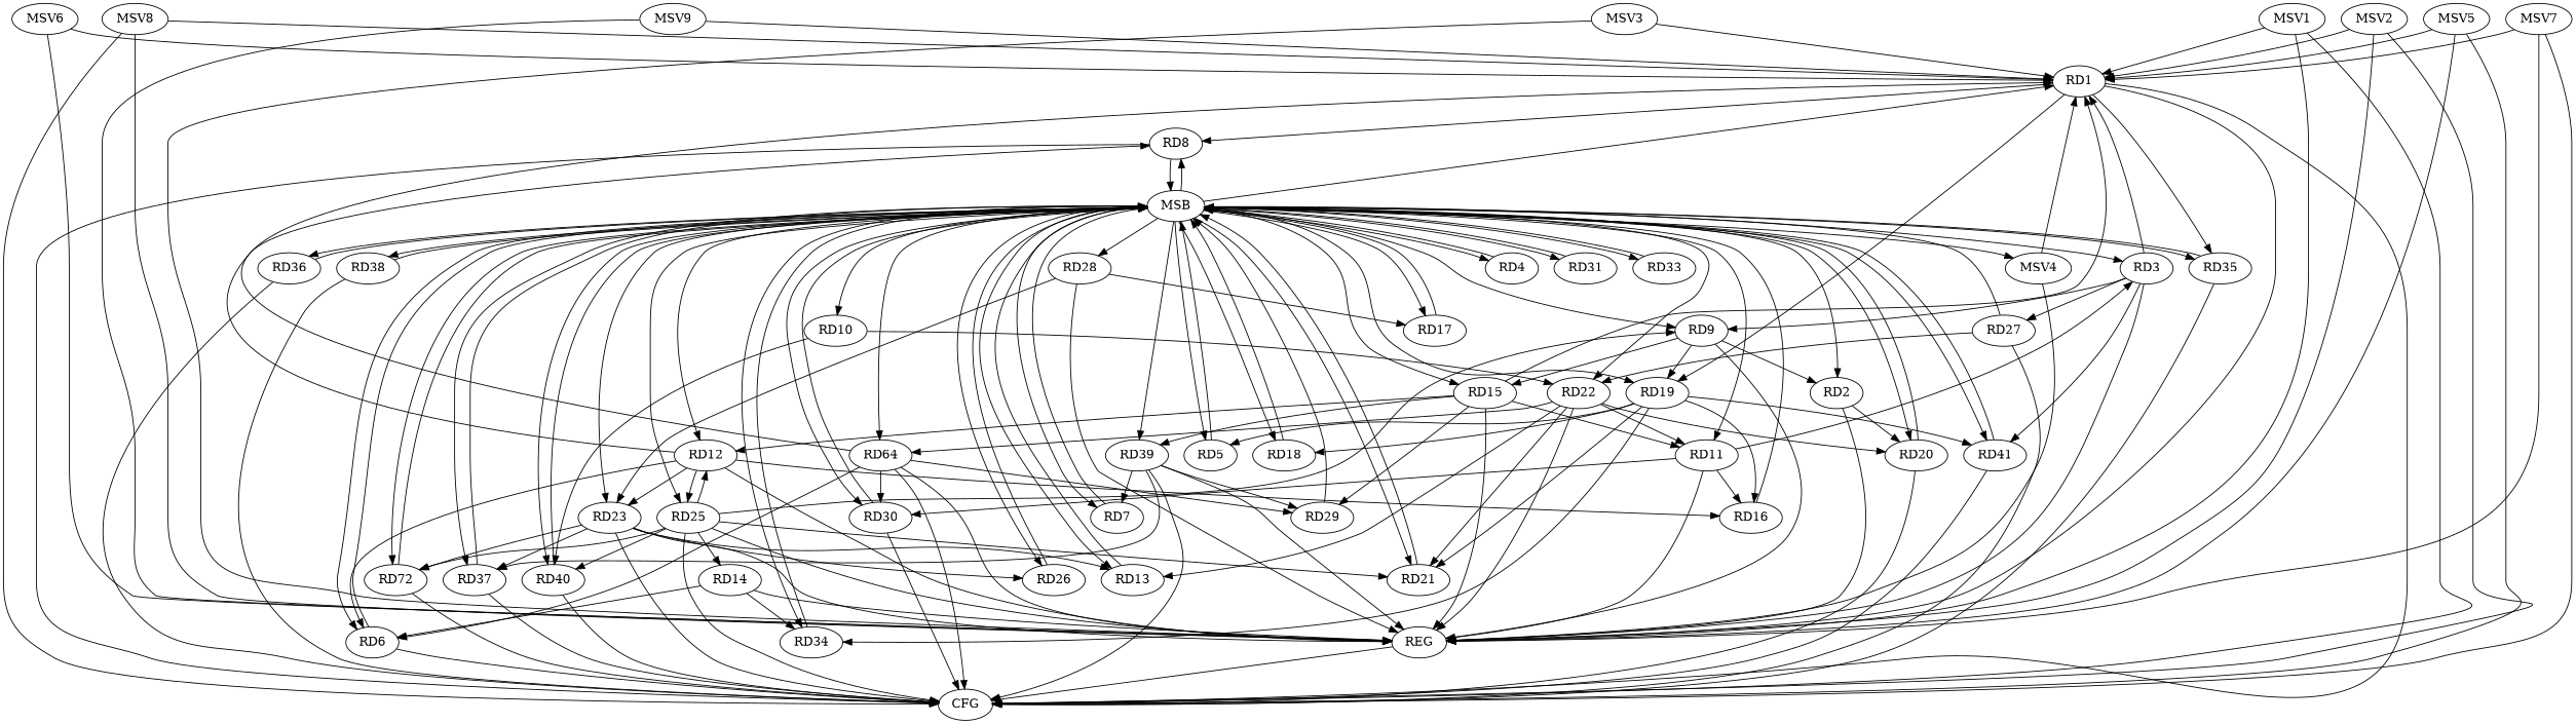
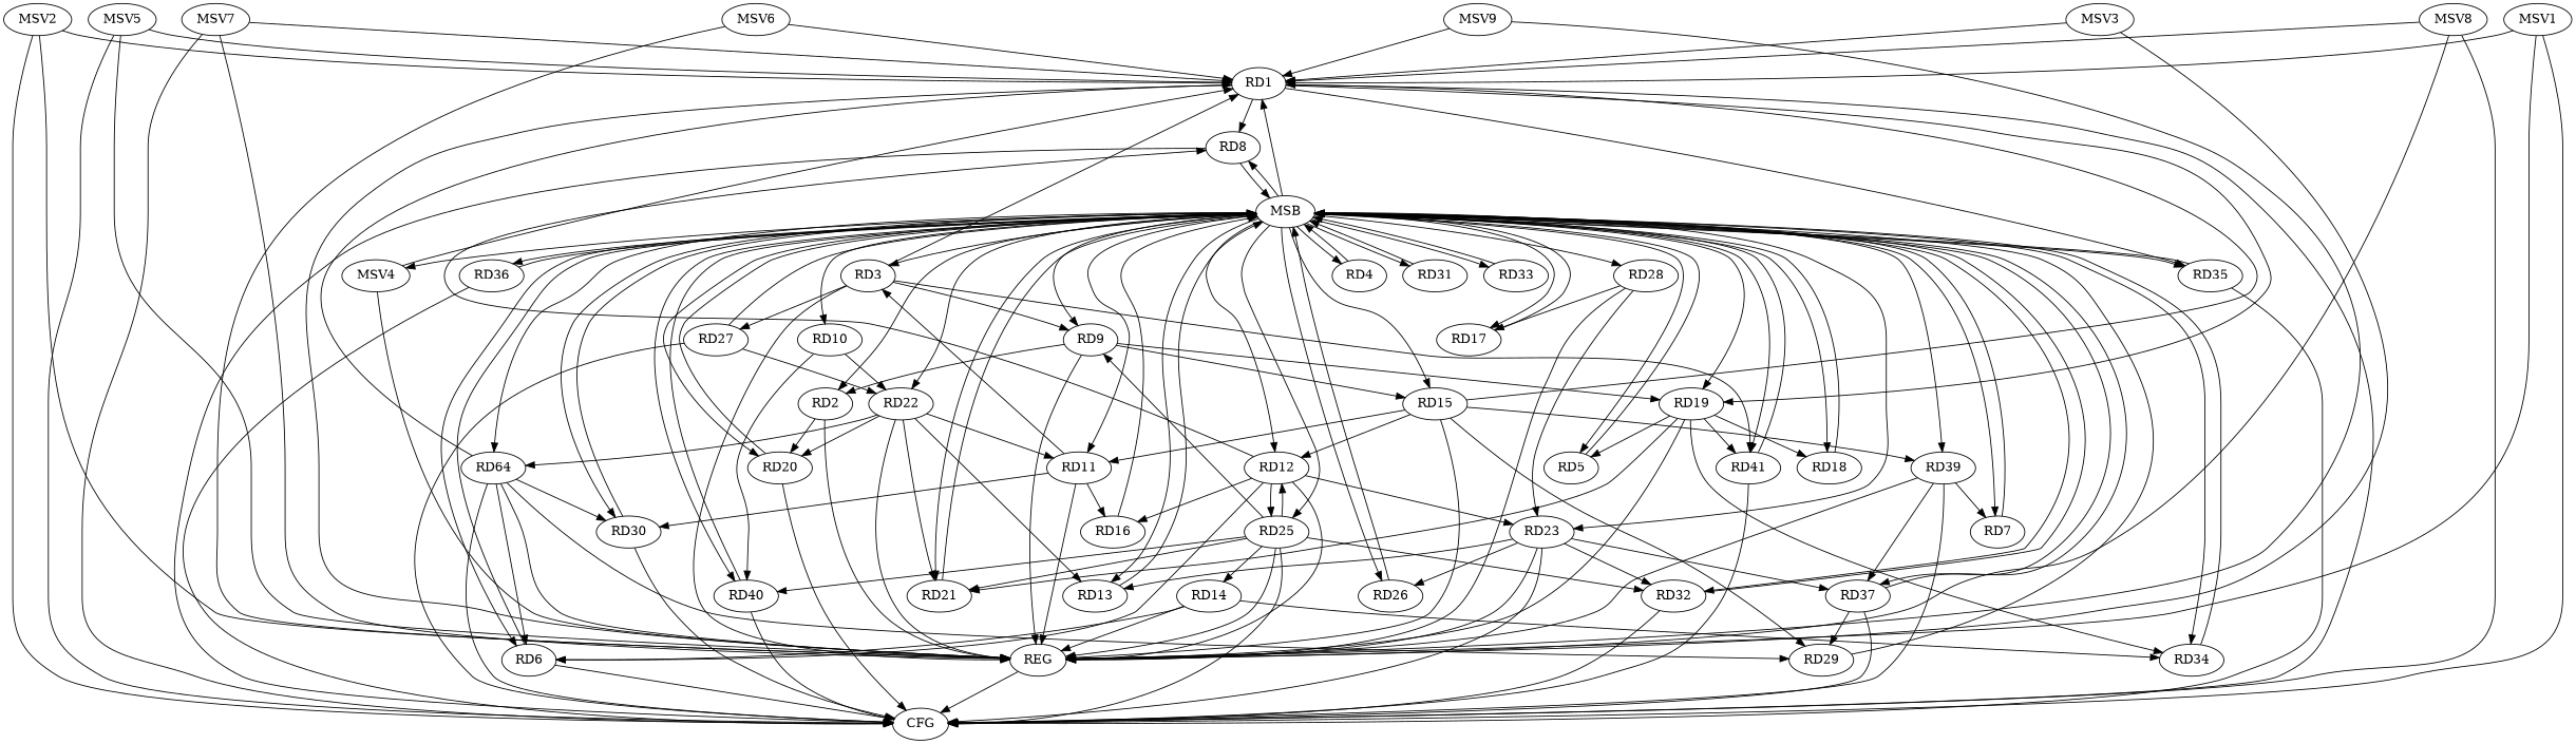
  strict digraph {
    n1 [label=RD1]
    n2 [label=RD8]
    n3 [label=RD19]
    n4 [label=RD35]
    n5 [label=REG]
    n6 [label=CFG]
    n7 [label=MSB]
    n8 [label=RD41]
    n9 [label=RD5]
    n10 [label=RD34]
    n11 [label=RD18]
    n12 [label=RD21]
    n13 [label=RD2]
    n14 [label=RD20]
    n15 [label=RD3]
    n16 [label=RD9]
    n17 [label=RD27]
    n18 [label=RD15]
    n19 [label=RD22]
    n20 [label=RD4]
    n21 [label=RD6]
    n22 [label=RD7]
    n23 [label=RD10]
    n24 [label=RD40]
    n25 [label=RD11]
    n26 [label=RD30]
    n27 [label=RD12]
    n28 [label=RD23]
    n29 [label=RD25]
    n30 [label=RD13]
    n31 [label=RD39]
    n32 [label=RD17]
    n33 [label=RD64]
    n34 [label=RD26]
-   n35 [label=RD72]
+   n35 [label=RD32]
    n36 [label=RD37]
    n37 [label=RD28]
    n38 [label=RD31]
    n39 [label=RD33]
    n40 [label=RD36]
-   n41 [label=RD38]
    n42 [label=MSV4]
    n43 [label=RD29]
    n44 [label=RD16]
    n45 [label=RD14]
    n46 [label=MSV1]
    n47 [label=MSV2]
    n48 [label=MSV3]
    n49 [label=MSV5]
    n50 [label=MSV6]
    n51 [label=MSV7]
    n52 [label=MSV8]
    n53 [label=MSV9]
    n1 -> n2
    n1 -> n3
    n1 -> n4
    n1 -> n5
    n1 -> n6
    n2 -> n6
    n2 -> n7
-   n3 -> n44
+   n3 -> n5
    n3 -> n8
    n3 -> n9
    n3 -> n10
    n3 -> n11
    n3 -> n12
    n4 -> n6
    n4 -> n7
    n5 -> n6
    n7 -> n1
    n7 -> n2
    n7 -> n3
    n7 -> n4
    n7 -> n8
    n7 -> n9
    n7 -> n10
    n7 -> n11
    n7 -> n12
    n7 -> n13
    n7 -> n14
    n7 -> n15
    n7 -> n16
    n7 -> n18
    n7 -> n19
    n7 -> n20
    n7 -> n21
    n7 -> n22
    n7 -> n23
    n7 -> n24
    n7 -> n25
    n7 -> n26
    n7 -> n27
    n7 -> n28
    n7 -> n29
    n7 -> n30
    n7 -> n31
    n7 -> n32
    n7 -> n33
    n7 -> n34
    n7 -> n35
    n7 -> n36
    n7 -> n37
    n7 -> n38
    n7 -> n39
    n7 -> n40
-   n7 -> n41
    n7 -> n42
    n8 -> n6
    n8 -> n7
    n9 -> n7
    n10 -> n7
    n11 -> n7
    n12 -> n7
    n13 -> n5
    n13 -> n14
    n14 -> n6
    n14 -> n7
    n15 -> n1
    n15 -> n5
    n15 -> n8
    n15 -> n16
    n15 -> n17
    n16 -> n3
    n16 -> n5
    n16 -> n13
    n16 -> n18
    n17 -> n6
    n17 -> n7
    n17 -> n19
    n18 -> n1
    n18 -> n5
    n18 -> n25
    n18 -> n27
    n18 -> n31
    n18 -> n43
    n19 -> n5
    n19 -> n12
    n19 -> n14
    n19 -> n25
    n19 -> n30
    n19 -> n33
    n20 -> n7
    n21 -> n6
    n21 -> n7
    n22 -> n7
    n23 -> n19
    n23 -> n24
    n24 -> n6
    n24 -> n7
    n25 -> n5
    n25 -> n15
    n25 -> n26
    n25 -> n44
    n26 -> n6
    n26 -> n7
    n27 -> n2
    n27 -> n5
    n27 -> n21
    n27 -> n28
    n27 -> n29
    n27 -> n44
    n28 -> n5
    n28 -> n6
    n28 -> n30
    n28 -> n34
    n28 -> n35
    n28 -> n36
    n29 -> n5
    n29 -> n6
    n29 -> n12
    n29 -> n16
    n29 -> n24
    n29 -> n27
    n29 -> n35
    n29 -> n45
    n30 -> n7
    n31 -> n5
    n31 -> n6
    n31 -> n22
    n31 -> n36
-   n31 -> n43
+   n36 -> n43
    n32 -> n7
    n33 -> n1
    n33 -> n5
    n33 -> n6
    n33 -> n21
    n33 -> n26
    n33 -> n43
    n34 -> n7
    n35 -> n6
    n35 -> n7
    n36 -> n6
    n36 -> n7
    n37 -> n5
    n37 -> n28
    n37 -> n32
    n38 -> n7
    n39 -> n7
    n40 -> n6
    n40 -> n7
-   n41 -> n6
-   n41 -> n7
    n42 -> n1
    n42 -> n5
    n43 -> n7
    n44 -> n7
    n45 -> n5
    n45 -> n10
    n45 -> n21
    n46 -> n1
    n46 -> n5
    n46 -> n6
    n47 -> n1
    n47 -> n5
    n47 -> n6
    n48 -> n1
    n48 -> n5
    n49 -> n1
    n49 -> n5
    n49 -> n6
    n50 -> n1
    n50 -> n5
    n51 -> n1
    n51 -> n5
    n51 -> n6
    n52 -> n1
    n52 -> n5
    n52 -> n6
    n53 -> n1
    n53 -> n5
  }
